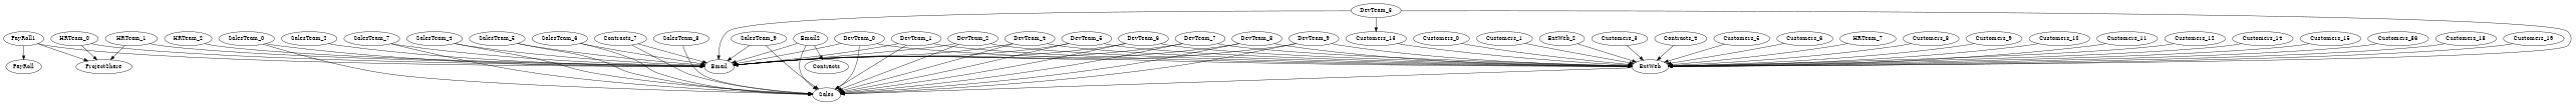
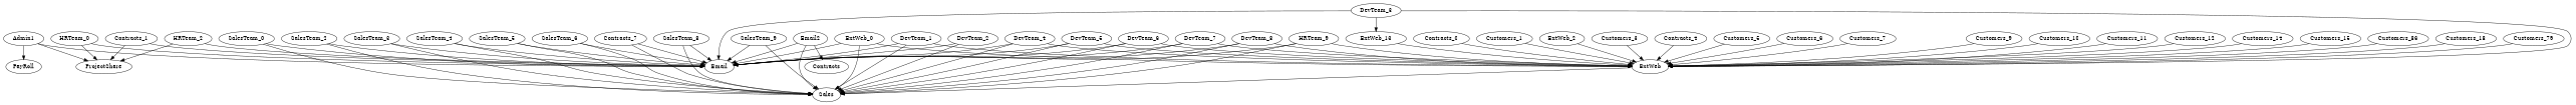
  digraph {
-   Admin1 [label=PayRoll1]
+   Admin1
    PayRoll
    ProjectShare
    Email
    n5 [label=Email2]
    Sales
    Contracts
-   Customers_0
+   Customers_0 [label=Contracts_0]
    ExtWeb
    Customers_1
    n11 [label=ExtWeb_2]
    Customers_3
    n13 [label=Contracts_4]
    Customers_5
    Customers_6
-   Customers_7 [label=HRTeam_7]
-   Customers_8
+   Customers_7
    Customers_9
    Customers_10
    Customers_11
    Customers_12
-   Customers_13
+   Customers_13 [label=ExtWeb_13]
    Customers_14
    Customers_15
    n25 [label=Customers_86]
    Customers_18
-   Customers_19
+   Customers_19 [label=Customers_79]
    HRTeam_0
-   HRTeam_1
+   HRTeam_1 [label=Contracts_1]
    HRTeam_2
    SalesTeam_0
    SalesTeam_2
-   SalesTeam_3 [label=SalesTeam_7]
+   SalesTeam_3
    SalesTeam_4
    SalesTeam_5
    SalesTeam_6
    n37 [label=Contracts_7]
    SalesTeam_8
    SalesTeam_9
-   DevTeam_0
+   DevTeam_0 [label=ExtWeb_0]
    DevTeam_1
    DevTeam_2
    DevTeam_3
    DevTeam_4
    DevTeam_5
    DevTeam_6
    DevTeam_7
    DevTeam_8
-   DevTeam_9
+   DevTeam_9 [label=HRTeam_9]
    Admin1 -> PayRoll
    Admin1 -> ProjectShare
    Admin1 -> Email
    n5 -> Email
    n5 -> Sales
    n5 -> Contracts
    Customers_0 -> ExtWeb
    ExtWeb -> Sales
    Customers_1 -> ExtWeb
    n11 -> ExtWeb
    Customers_3 -> ExtWeb
    n13 -> ExtWeb
    Customers_5 -> ExtWeb
    Customers_6 -> ExtWeb
    Customers_7 -> ExtWeb
-   Customers_8 -> ExtWeb
    Customers_9 -> ExtWeb
    Customers_10 -> ExtWeb
    Customers_11 -> ExtWeb
    Customers_12 -> ExtWeb
    Customers_13 -> ExtWeb
    Customers_14 -> ExtWeb
    Customers_15 -> ExtWeb
    n25 -> ExtWeb
    Customers_18 -> ExtWeb
    Customers_19 -> ExtWeb
    HRTeam_0 -> ProjectShare
    HRTeam_0 -> Email
    HRTeam_1 -> ProjectShare
    HRTeam_1 -> Email
+   HRTeam_2 -> ProjectShare
    HRTeam_2 -> Email
    SalesTeam_0 -> Email
    SalesTeam_0 -> Sales
    SalesTeam_2 -> Email
+   SalesTeam_2 -> Sales
    SalesTeam_3 -> Email
    SalesTeam_3 -> Sales
    SalesTeam_4 -> Email
    SalesTeam_4 -> Sales
    SalesTeam_5 -> Email
    SalesTeam_5 -> Sales
    SalesTeam_6 -> Email
    SalesTeam_6 -> Sales
    n37 -> Email
    n37 -> Sales
+   SalesTeam_8 -> Email
    SalesTeam_8 -> Sales
    SalesTeam_9 -> Email
    SalesTeam_9 -> Sales
    DevTeam_0 -> Email
    DevTeam_0 -> Sales
    DevTeam_0 -> ExtWeb
    DevTeam_1 -> Email
    DevTeam_1 -> Sales
    DevTeam_1 -> ExtWeb
    DevTeam_2 -> Email
    DevTeam_2 -> Sales
-   DevTeam_2 -> ExtWeb
    DevTeam_3 -> Email
    DevTeam_3 -> ExtWeb
    DevTeam_3 -> Customers_13
    DevTeam_4 -> Email
    DevTeam_4 -> Sales
    DevTeam_4 -> ExtWeb
    DevTeam_5 -> Email
    DevTeam_5 -> Sales
    DevTeam_5 -> ExtWeb
    DevTeam_6 -> Email
    DevTeam_6 -> Sales
    DevTeam_6 -> ExtWeb
    DevTeam_7 -> Email
    DevTeam_7 -> Sales
    DevTeam_7 -> ExtWeb
    DevTeam_8 -> Email
    DevTeam_8 -> Sales
    DevTeam_8 -> ExtWeb
    DevTeam_9 -> Email
    DevTeam_9 -> Sales
    DevTeam_9 -> ExtWeb
  }
